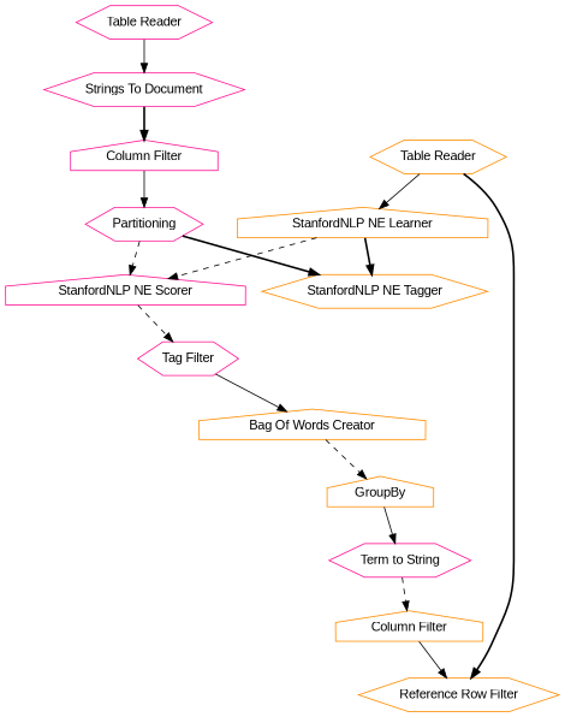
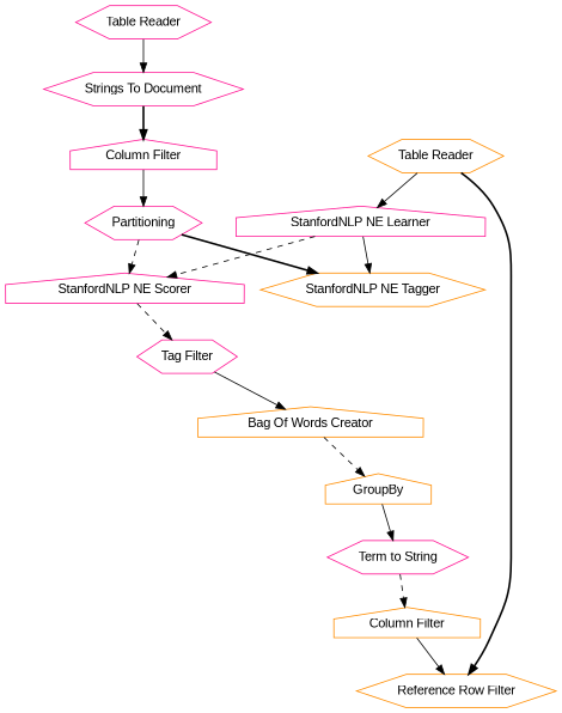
  digraph {
    fontname="Liberation Sans"
    rankdir=TB
    node [color=deeppink fontname="Liberation Sans" shape=hexagon]
    edge [fontname="Liberation Sans" style=solid]
    n1 [label="Column Filter" shape=house]
    n2 [label=Partitioning]
    n3 [label="StanfordNLP NE Scorer" shape=house]
    n4 [color=darkorange label="StanfordNLP NE Tagger"]
-   n5 [color=darkorange label="StanfordNLP NE Learner" shape=house]
+   n5 [label="StanfordNLP NE Learner" shape=house]
    n6 [label="Tag Filter"]
    n7 [color=darkorange label=GroupBy shape=house]
    n8 [label="Term to String"]
    n9 [color=darkorange label="Column Filter" shape=house]
    n10 [color=darkorange label="Reference Row Filter"]
    n11 [color=darkorange label="Bag Of Words Creator" shape=house]
    n12 [label="Strings To Document"]
    n13 [label="Table Reader"]
    n14 [color=darkorange label="Table Reader"]
    n1 -> n2
    n2 -> n3 [style=dashed]
    n2 -> n4 [style=bold]
    n3 -> n6 [style=dashed]
    n5 -> n3 [style=dashed]
-   n5 -> n4 [style=bold]
+   n5 -> n4
    n6 -> n11
    n7 -> n8
    n8 -> n9 [style=dashed]
    n9 -> n10
    n11 -> n7 [style=dashed]
    n12 -> n1 [style=bold]
    n13 -> n12
    n14 -> n5
    n14 -> n10 [style=bold]
  }
